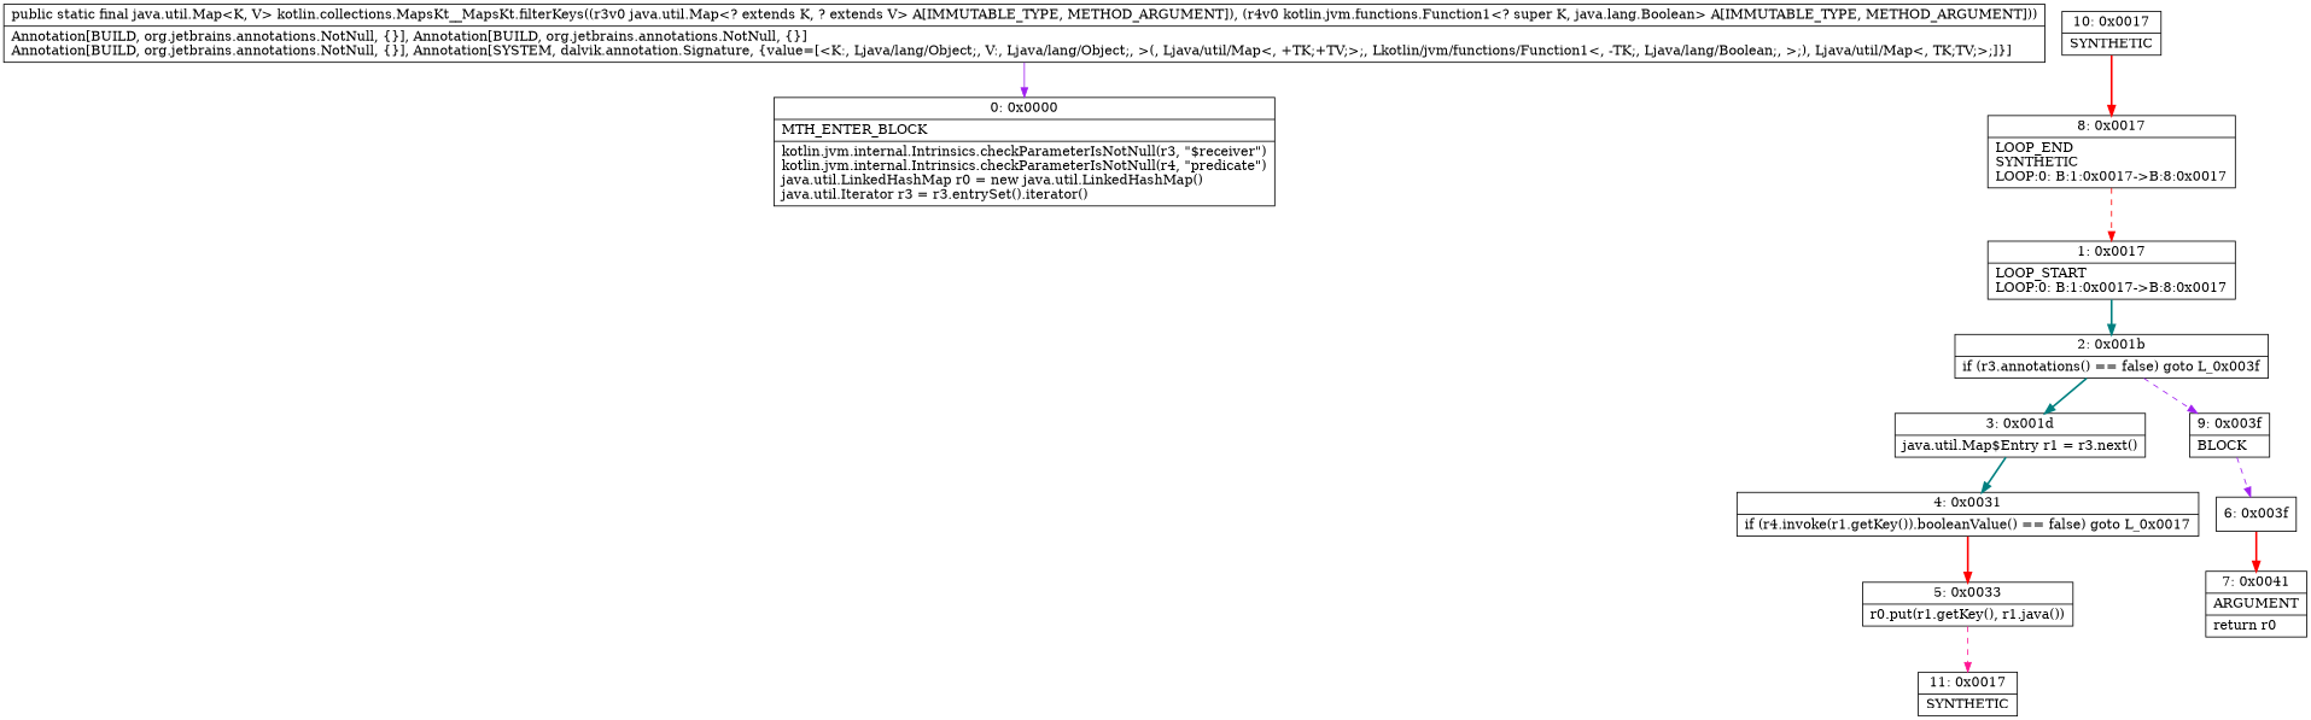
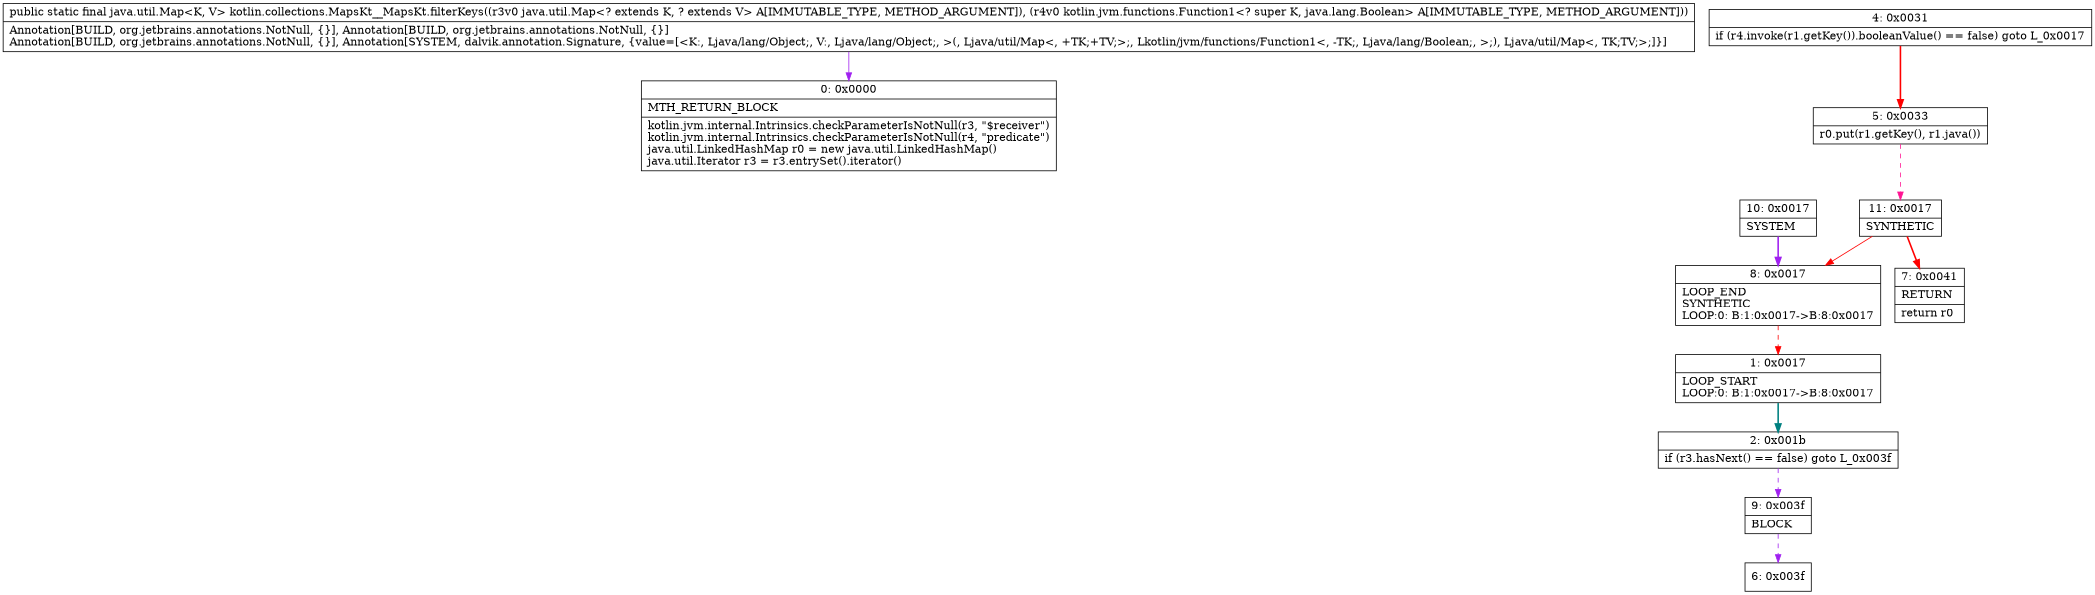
  digraph {
    node [shape=record]
    edge [color=red style=bold]
-   n1 [label="{0\:\ 0x0000|MTH_ENTER_BLOCK\l|kotlin.jvm.internal.Intrinsics.checkParameterIsNotNull(r3, \"$receiver\")\lkotlin.jvm.internal.Intrinsics.checkParameterIsNotNull(r4, \"predicate\")\ljava.util.LinkedHashMap r0 = new java.util.LinkedHashMap()\ljava.util.Iterator r3 = r3.entrySet().iterator()\l}"]
+   n1 [label="{0\:\ 0x0000|MTH_RETURN_BLOCK\l|kotlin.jvm.internal.Intrinsics.checkParameterIsNotNull(r3, \"$receiver\")\lkotlin.jvm.internal.Intrinsics.checkParameterIsNotNull(r4, \"predicate\")\ljava.util.LinkedHashMap r0 = new java.util.LinkedHashMap()\ljava.util.Iterator r3 = r3.entrySet().iterator()\l}"]
    n2 [label="{1\:\ 0x0017|LOOP_START\lLOOP:0: B:1:0x0017\-\>B:8:0x0017\l}"]
-   n3 [label="{2\:\ 0x001b|if (r3.annotations() == false) goto L_0x003f\l}"]
-   n4 [label="{3\:\ 0x001d|java.util.Map$Entry r1 = r3.next()\l}"]
+   n3 [label="{2\:\ 0x001b|if (r3.hasNext() == false) goto L_0x003f\l}"]
    n5 [label="{9\:\ 0x003f|BLOCK\l}"]
    n6 [label="{4\:\ 0x0031|if (r4.invoke(r1.getKey()).booleanValue() == false) goto L_0x0017\l}"]
    n7 [label="{6\:\ 0x003f}"]
    n8 [label="{5\:\ 0x0033|r0.put(r1.getKey(), r1.java())\l}"]
    n9 [label="{11\:\ 0x0017|SYNTHETIC\l}"]
-   n10 [label="{10\:\ 0x0017|SYNTHETIC\l}"]
+   n10 [label="{10\:\ 0x0017|SYSTEM\l}"]
    n11 [label="{8\:\ 0x0017|LOOP_END\lSYNTHETIC\lLOOP:0: B:1:0x0017\-\>B:8:0x0017\l}"]
-   n12 [label="{7\:\ 0x0041|ARGUMENT\l|return r0\l}"]
+   n12 [label="{7\:\ 0x0041|RETURN\l|return r0\l}"]
    n13 [label="{public static final java.util.Map\<K, V\> kotlin.collections.MapsKt__MapsKt.filterKeys((r3v0 java.util.Map\<? extends K, ? extends V\> A[IMMUTABLE_TYPE, METHOD_ARGUMENT]), (r4v0 kotlin.jvm.functions.Function1\<? super K, java.lang.Boolean\> A[IMMUTABLE_TYPE, METHOD_ARGUMENT]))  | Annotation[BUILD, org.jetbrains.annotations.NotNull, \{\}], Annotation[BUILD, org.jetbrains.annotations.NotNull, \{\}]\lAnnotation[BUILD, org.jetbrains.annotations.NotNull, \{\}], Annotation[SYSTEM, dalvik.annotation.Signature, \{value=[\<K:, Ljava\/lang\/Object;, V:, Ljava\/lang\/Object;, \>(, Ljava\/util\/Map\<, +TK;+TV;\>;, Lkotlin\/jvm\/functions\/Function1\<, \-TK;, Ljava\/lang\/Boolean;, \>;), Ljava\/util\/Map\<, TK;TV;\>;]\}]\l}"]
    n2 -> n3 [color=teal]
-   n3 -> n4 [color=teal]
    n3 -> n5 [color=purple style=dashed]
-   n4 -> n6 [color=teal]
    n5 -> n7 [color=purple style=dashed]
    n6 -> n8
-   n7 -> n12
+   n9 -> n12
    n8 -> n9 [color=deeppink style=dashed]
-   n10 -> n11
+   n9 -> n11 [style=solid]
+   n10 -> n11 [color=purple]
    n11 -> n2 [style=dashed]
    n13 -> n1 [color=purple style=solid]
  }
